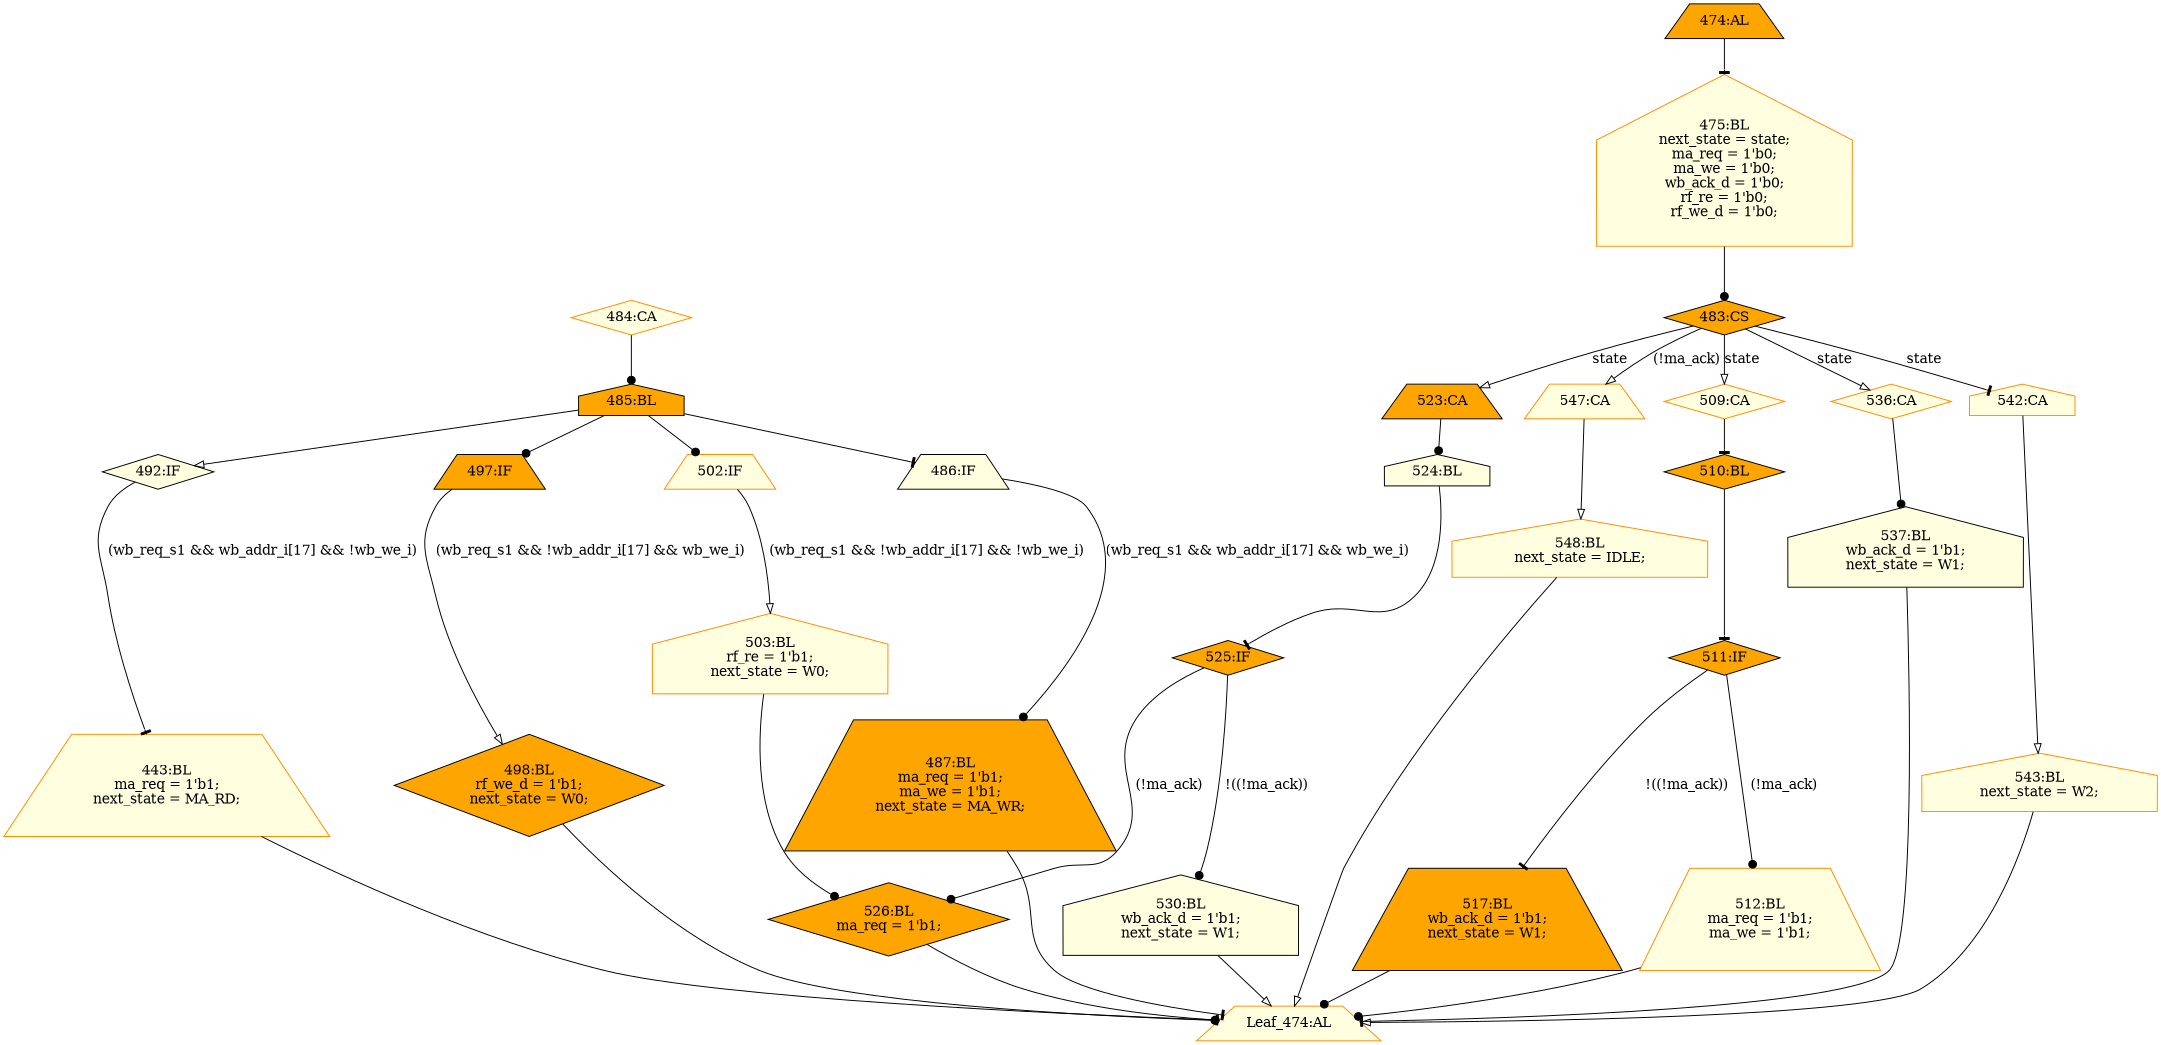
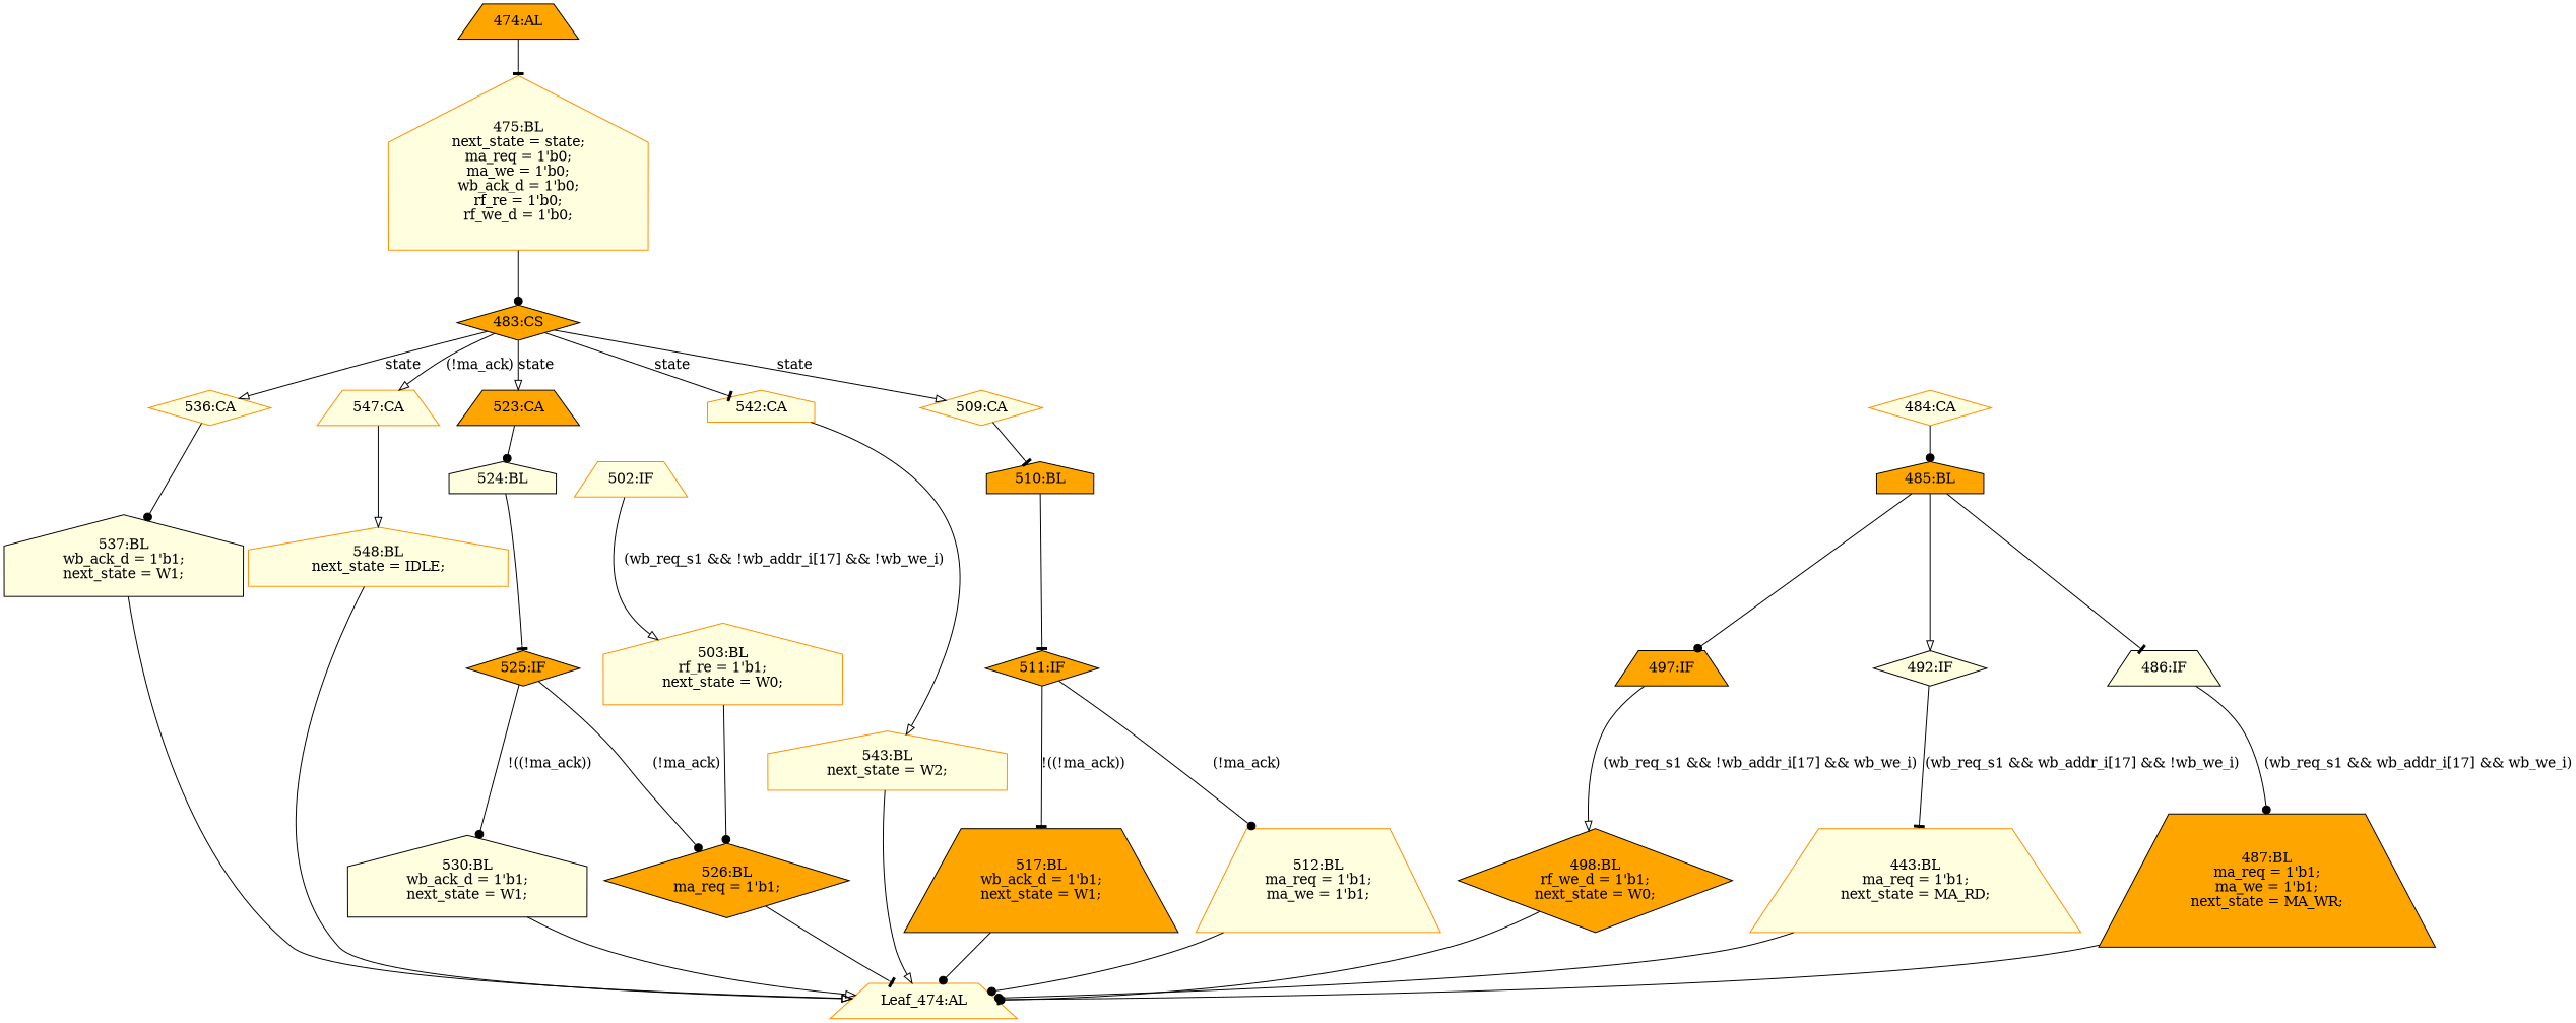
  strict digraph {
    node [color=black fillcolor=lightyellow shape=trapezium statements="[]" style=filled typ=Block]
    edge [arrowhead=dot cond="[]" lineno=None]
    n1 [ast="<pyverilog.vparser.ast.Always object at 0x7f7bca951b90>" clk_sens=False fillcolor=orange label="474:AL" sens="['state', 'wb_req_s1', 'wb_addr_i', 'ma_ack', 'wb_we_i']" typ=Always use_var="['wb_req_s1', 'wb_we_i', 'state', 'wb_addr_i', 'ma_ack']"]
    n2 [ast="<pyverilog.vparser.ast.Block object at 0x7f7bca951e90>" color=darkorange label="475:BL\nnext_state = state;\nma_req = 1'b0;\nma_we = 1'b0;\nwb_ack_d = 1'b0;\nrf_re = 1'b0;\nrf_we_d = 1'b0;" shape=house statements="[<pyverilog.vparser.ast.BlockingSubstitution object at 0x7f7bca951ed0>, <pyverilog.vparser.ast.BlockingSubstitution object at 0x7f7bca954090>, <pyverilog.vparser.ast.BlockingSubstitution object at 0x7f7bca9541d0>, <pyverilog.vparser.ast.BlockingSubstitution object at 0x7f7bca954310>, <pyverilog.vparser.ast.BlockingSubstitution object at 0x7f7bca954450>, <pyverilog.vparser.ast.BlockingSubstitution object at 0x7f7bca954590>]"]
    n3 [ast="<pyverilog.vparser.ast.CaseStatement object at 0x7f7bca9546d0>" fillcolor=orange label="483:CS" shape=diamond typ=CaseStatement]
    n4 [ast="<pyverilog.vparser.ast.Case object at 0x7f7bca968a50>" color=darkorange label="536:CA" shape=diamond typ=Case]
    n5 [ast="<pyverilog.vparser.ast.Case object at 0x7f7bca968490>" fillcolor=orange label="523:CA" typ=Case]
    n6 [ast="<pyverilog.vparser.ast.Case object at 0x7f7bca968fd0>" color=darkorange label="547:CA" typ=Case]
    n7 [ast="<pyverilog.vparser.ast.Case object at 0x7f7bca968d90>" color=darkorange label="542:CA" shape=house typ=Case]
    n8 [ast="<pyverilog.vparser.ast.Case object at 0x7f7bca95ed50>" color=darkorange label="509:CA" shape=diamond typ=Case]
    n9 [ast="<pyverilog.vparser.ast.Block object at 0x7f7bca968510>" label="524:BL" shape=house]
    n10 [ast="<pyverilog.vparser.ast.IfStatement object at 0x7f7bca968550>" fillcolor=orange label="525:IF" shape=diamond typ=IfStatement]
    n11 [ast="<pyverilog.vparser.ast.Block object at 0x7f7bca968590>" label="530:BL\nwb_ack_d = 1'b1;\nnext_state = W1;" shape=house statements="[<pyverilog.vparser.ast.BlockingSubstitution object at 0x7f7bca9685d0>, <pyverilog.vparser.ast.BlockingSubstitution object at 0x7f7bca968710>]"]
    n12 [ast="<pyverilog.vparser.ast.Block object at 0x7f7bca968850>" fillcolor=orange label="526:BL\nma_req = 1'b1;" shape=diamond statements="[<pyverilog.vparser.ast.BlockingSubstitution object at 0x7f7bca968890>]"]
    n13 [color=darkorange def_var="['wb_ack_d', 'ma_we', 'rf_we_d', 'ma_req', 'rf_re', 'next_state']" label="Leaf_474:AL" statements="" typ=""]
    n14 [ast="<pyverilog.vparser.ast.Block object at 0x7f7bca95e850>" color=darkorange label="503:BL\nrf_re = 1'b1;\nnext_state = W0;" shape=house statements="[<pyverilog.vparser.ast.BlockingSubstitution object at 0x7f7bca95e890>, <pyverilog.vparser.ast.BlockingSubstitution object at 0x7f7bca95e9d0>]"]
    n15 [ast="<pyverilog.vparser.ast.Block object at 0x7f7bca968ad0>" label="537:BL\nwb_ack_d = 1'b1;\nnext_state = W1;" shape=house statements="[<pyverilog.vparser.ast.BlockingSubstitution object at 0x7f7bca968b10>, <pyverilog.vparser.ast.BlockingSubstitution object at 0x7f7bca968c50>]"]
    n16 [ast="<pyverilog.vparser.ast.Block object at 0x7f7bca968e10>" color=darkorange label="543:BL\nnext_state = W2;" shape=house statements="[<pyverilog.vparser.ast.BlockingSubstitution object at 0x7f7bca968e50>]"]
    n17 [ast="<pyverilog.vparser.ast.Block object at 0x7f7bca973090>" color=darkorange label="548:BL\nnext_state = IDLE;" shape=house statements="[<pyverilog.vparser.ast.BlockingSubstitution object at 0x7f7bca9730d0>]"]
    n18 [ast="<pyverilog.vparser.ast.Case object at 0x7f7bca954790>" color=darkorange label="484:CA" shape=diamond typ=Case]
    n19 [ast="<pyverilog.vparser.ast.Block object at 0x7f7bca954810>" fillcolor=orange label="485:BL" shape=house]
-   n20 [ast="<pyverilog.vparser.ast.Block object at 0x7f7bca95edd0>" fillcolor=orange label="510:BL" shape=diamond]
+   n20 [ast="<pyverilog.vparser.ast.Block object at 0x7f7bca95edd0>" fillcolor=orange label="510:BL" shape=house]
    n21 [ast="<pyverilog.vparser.ast.Block object at 0x7f7bca95e350>" fillcolor=orange label="498:BL\nrf_we_d = 1'b1;\nnext_state = W0;" shape=diamond statements="[<pyverilog.vparser.ast.BlockingSubstitution object at 0x7f7bca95e390>, <pyverilog.vparser.ast.BlockingSubstitution object at 0x7f7bca95e4d0>]"]
    n22 [ast="<pyverilog.vparser.ast.IfStatement object at 0x7f7bca95ee10>" fillcolor=orange label="511:IF" shape=diamond typ=IfStatement]
    n23 [ast="<pyverilog.vparser.ast.Block object at 0x7f7bca968150>" color=darkorange label="512:BL\nma_req = 1'b1;\nma_we = 1'b1;" statements="[<pyverilog.vparser.ast.BlockingSubstitution object at 0x7f7bca968190>, <pyverilog.vparser.ast.BlockingSubstitution object at 0x7f7bca9682d0>]"]
    n24 [ast="<pyverilog.vparser.ast.Block object at 0x7f7bca95ee50>" fillcolor=orange label="517:BL\nwb_ack_d = 1'b1;\nnext_state = W1;" statements="[<pyverilog.vparser.ast.BlockingSubstitution object at 0x7f7bca95ee90>, <pyverilog.vparser.ast.BlockingSubstitution object at 0x7f7bca95efd0>]"]
    n25 [ast="<pyverilog.vparser.ast.Block object at 0x7f7bca954890>" fillcolor=orange label="487:BL\nma_req = 1'b1;\nma_we = 1'b1;\nnext_state = MA_WR;" statements="[<pyverilog.vparser.ast.BlockingSubstitution object at 0x7f7bca9548d0>, <pyverilog.vparser.ast.BlockingSubstitution object at 0x7f7bca954a10>, <pyverilog.vparser.ast.BlockingSubstitution object at 0x7f7bca954ad0>]"]
    n26 [ast="<pyverilog.vparser.ast.Block object at 0x7f7bca954e10>" color=darkorange label="443:BL\nma_req = 1'b1;\nnext_state = MA_RD;" statements="[<pyverilog.vparser.ast.BlockingSubstitution object at 0x7f7bca954e50>, <pyverilog.vparser.ast.BlockingSubstitution object at 0x7f7bca954f90>]"]
    n27 [ast="<pyverilog.vparser.ast.IfStatement object at 0x7f7bca95e810>" color=darkorange label="502:IF" typ=IfStatement]
    n28 [ast="<pyverilog.vparser.ast.IfStatement object at 0x7f7bca95e310>" fillcolor=orange label="497:IF" typ=IfStatement]
    n29 [ast="<pyverilog.vparser.ast.IfStatement object at 0x7f7bca954dd0>" label="492:IF" shape=diamond typ=IfStatement]
    n30 [ast="<pyverilog.vparser.ast.IfStatement object at 0x7f7bca954850>" label="486:IF" typ=IfStatement]
    n1 -> n2 [arrowhead=tee]
    n2 -> n3
    n3 -> n4 [arrowhead=onormal cond="['state']" label=state lineno=483]
    n3 -> n5 [arrowhead=onormal cond="['state']" label=state lineno=483]
    n3 -> n6 [arrowhead=onormal cond="['state']" label="(!ma_ack)" lineno=483]
    n3 -> n7 [arrowhead=tee cond="['state']" label=state lineno=483]
    n3 -> n8 [arrowhead=onormal cond="['state']" label=state lineno=483]
    n4 -> n15
    n5 -> n9
    n6 -> n17 [arrowhead=onormal]
    n7 -> n16 [arrowhead=onormal]
    n8 -> n20 [arrowhead=tee]
    n9 -> n10 [arrowhead=tee]
    n10 -> n11 [cond="['ma_ack']" label="!((!ma_ack))" lineno=525]
    n10 -> n12 [cond="['ma_ack']" label="(!ma_ack)" lineno=525]
    n11 -> n13 [arrowhead=onormal]
    n12 -> n13 [arrowhead=tee]
    n14 -> n12
-   n15 -> n13 [arrowhead=tee]
+   n15 -> n13 [arrowhead=onormal]
    n16 -> n13 [arrowhead=onormal]
    n17 -> n13 [arrowhead=onormal]
    n18 -> n19
-   n19 -> n27
    n19 -> n28
    n19 -> n29 [arrowhead=onormal]
    n19 -> n30 [arrowhead=tee]
    n20 -> n22 [arrowhead=tee]
    n21 -> n13
    n22 -> n23 [cond="['ma_ack']" label="(!ma_ack)" lineno=511]
    n22 -> n24 [arrowhead=tee cond="['ma_ack']" label="!((!ma_ack))" lineno=511]
    n23 -> n13
    n24 -> n13
    n25 -> n13 [arrowhead=tee]
    n26 -> n13
    n27 -> n14 [arrowhead=onormal cond="['wb_req_s1', 'wb_addr_i', 'wb_we_i']" label="(wb_req_s1 && !wb_addr_i[17] && !wb_we_i)" lineno=502]
    n28 -> n21 [arrowhead=onormal cond="['wb_req_s1', 'wb_addr_i', 'wb_we_i']" label="(wb_req_s1 && !wb_addr_i[17] && wb_we_i)" lineno=497]
    n29 -> n26 [arrowhead=tee cond="['wb_req_s1', 'wb_addr_i', 'wb_we_i']" label="(wb_req_s1 && wb_addr_i[17] && !wb_we_i)" lineno=492]
    n30 -> n25 [cond="['wb_req_s1', 'wb_addr_i', 'wb_we_i']" label="(wb_req_s1 && wb_addr_i[17] && wb_we_i)" lineno=486]
  }
